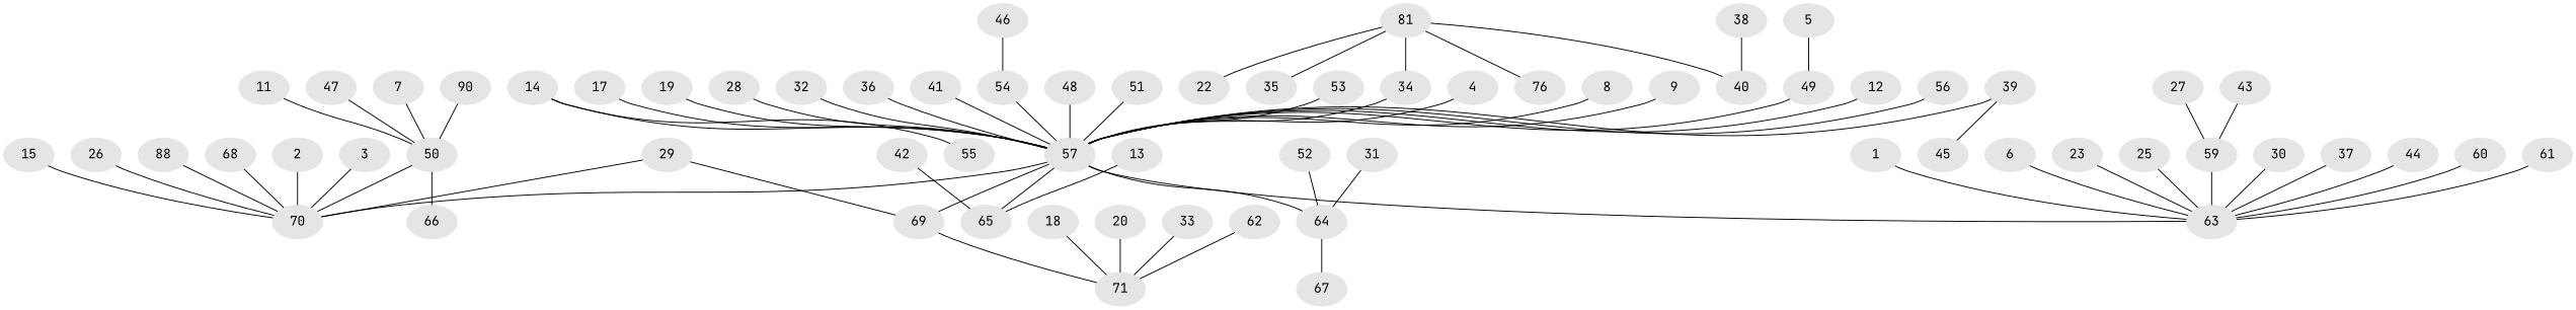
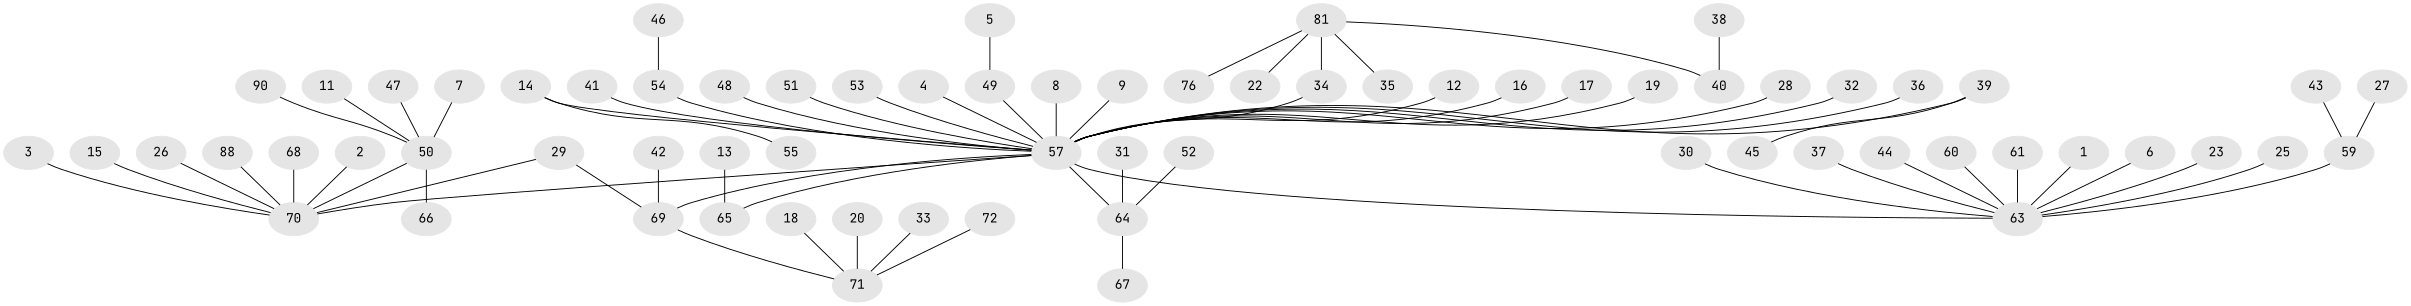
  graph {
    fontname="JetBrains Mono"
    node [color=gray90 fontname="JetBrains Mono" style=filled]
    edge [fontname="JetBrains Mono" weight=1.0]
    1
    63
    2
    70
    3
    4
    57
    65
    69
    64
    5
    49
    6
    7
    50
    66
    8
    9
    n19 [label=90]
    11
    12
    13
    14
    55
    15
-   16 [label=56]
+   16
    17
    18
    71
    19
    20
    n32 [label=81]
    22
    34
    35
    40
    n37 [label=76]
    23
    25
    26
    27
    59
    28
    29
    30
    31
    67
    32
    33
    36
    37
    38
    39
    45
    41
    42
    43
    44
    46
    54
    47
    48
    51
    52
    53
    n66 [label=88]
    60
    61
-   62
+   62 [label=72]
    68
    1 -- 63
    2 -- 70
    3 -- 70
    4 -- 57
    57 -- 63
    57 -- 70
    57 -- 65
    57 -- 69
    57 -- 64
    69 -- 71
    64 -- 67
    5 -- 49
    49 -- 57
    6 -- 63
    7 -- 50
    50 -- 70
    50 -- 66
    8 -- 57
    9 -- 57
    n19 -- 50
    11 -- 50
    12 -- 57
    13 -- 65
    14 -- 57
    14 -- 55
    15 -- 70
    16 -- 57
    17 -- 57
    18 -- 71
    19 -- 57
    20 -- 71
    n32 -- 22
    n32 -- 34
    n32 -- 35
    n32 -- 40
    n32 -- n37
    34 -- 57
    23 -- 63
    25 -- 63
    26 -- 70
    27 -- 59
    59 -- 63
    28 -- 57
    29 -- 70
    29 -- 69
    30 -- 63
    31 -- 64
    32 -- 57
    33 -- 71
    36 -- 57
    37 -- 63
    38 -- 40
    39 -- 57
    39 -- 45
    41 -- 57
-   42 -- 65
+   42 -- 69
    43 -- 59
    44 -- 63
    46 -- 54
    54 -- 57
    47 -- 50
    48 -- 57
    51 -- 57
    52 -- 64
    53 -- 57
    n66 -- 70
    60 -- 63
    61 -- 63
    62 -- 71
    68 -- 70
  }
